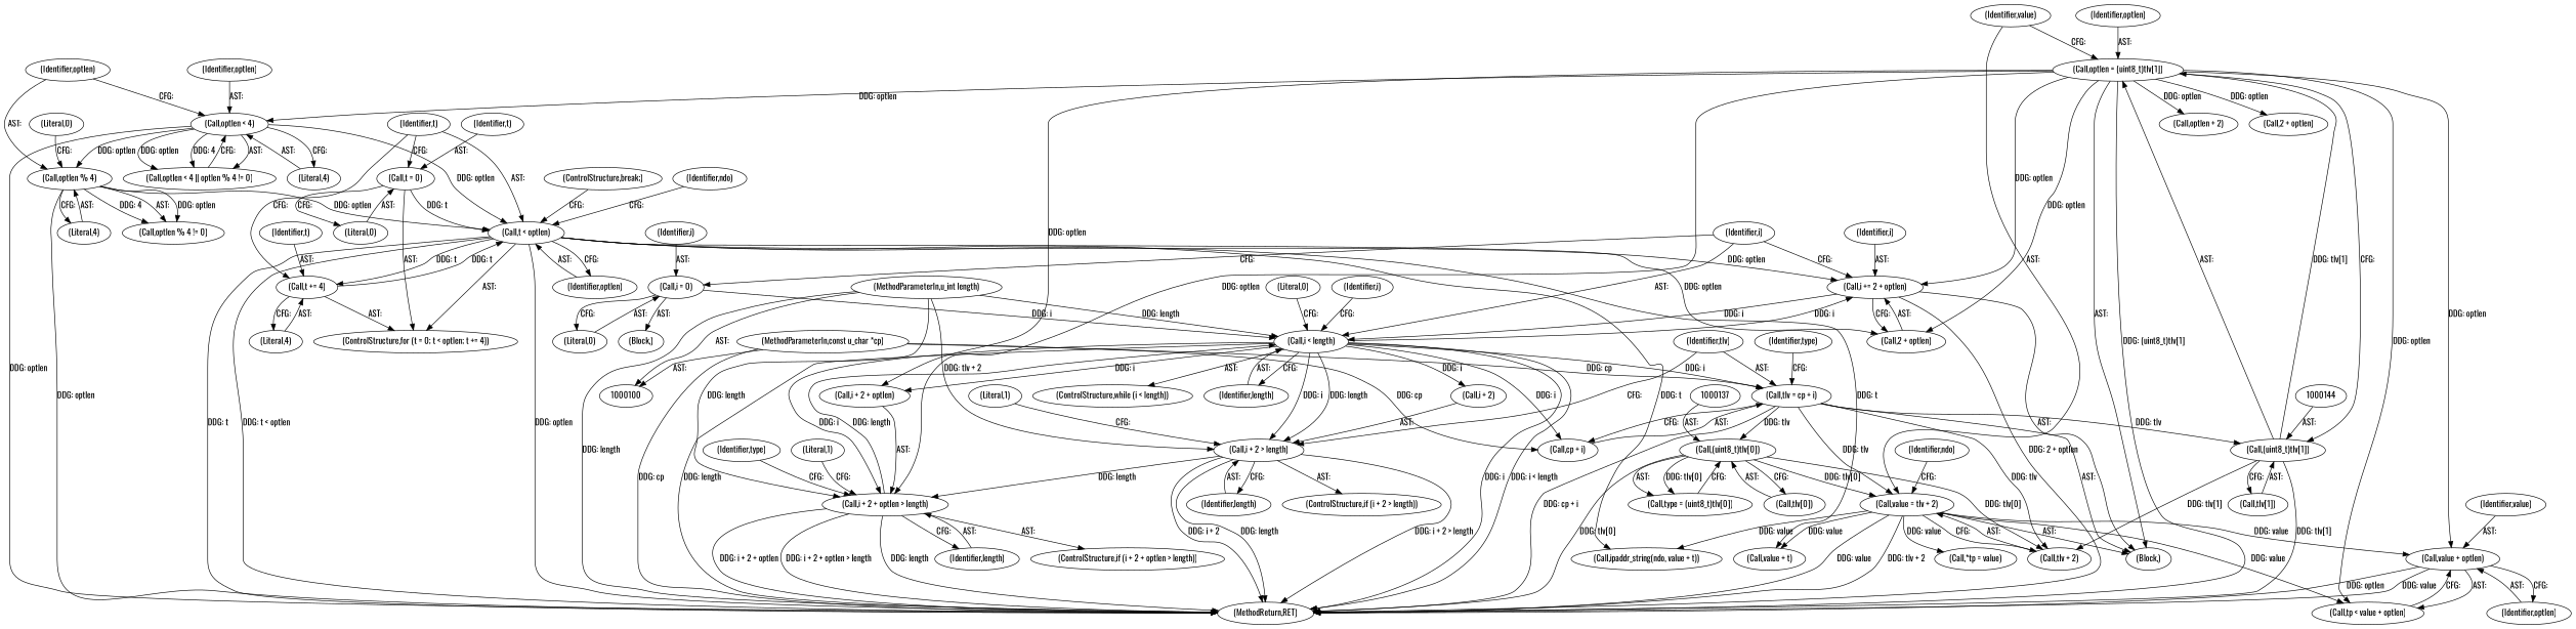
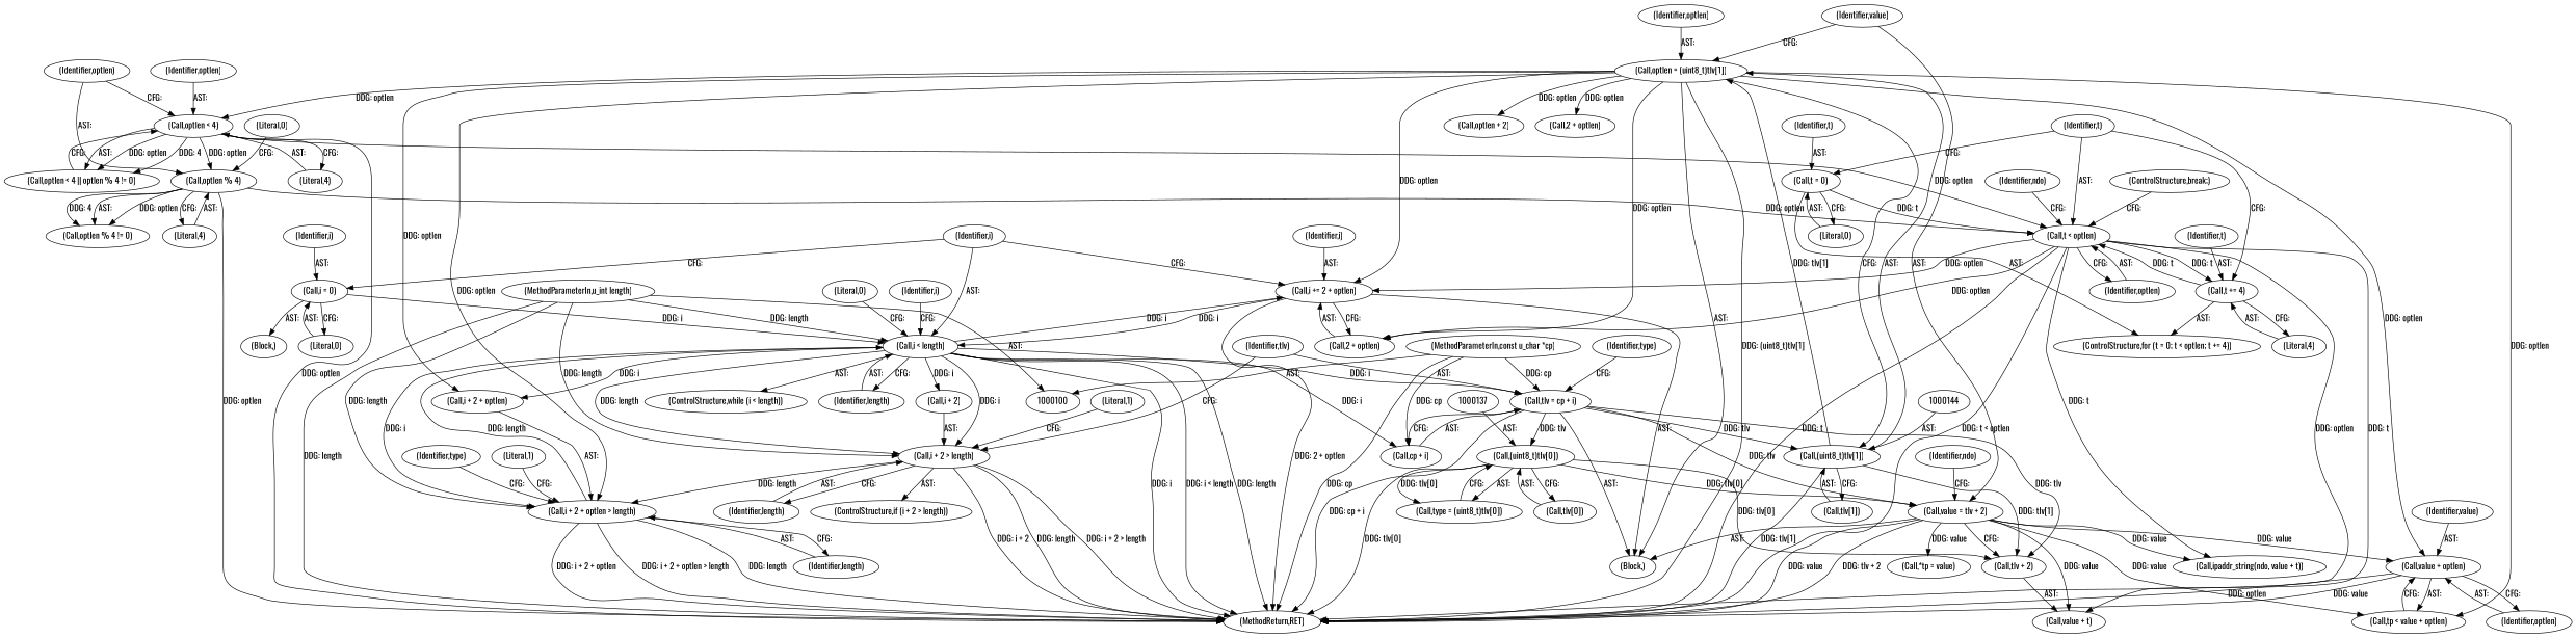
  digraph {
    fontname=Oswald
    node [fontname=Oswald]
    edge [fontname=Oswald]
    n1 [label="(Call,value + optlen)"]
    n2 [label="(MethodReturn,RET)"]
    n3 [label="(Call,tp < value + optlen)"]
    n4 [label="(Identifier,optlen)"]
    n5 [label="(Call,value = tlv + 2)"]
    n6 [label="(Call,value + t)"]
    n7 [label="(Call,*tp = value)"]
    n8 [label="(Block,)"]
    n9 [label="(Call,tlv + 2)"]
    n10 [label="(Call,ipaddr_string(ndo, value + t))"]
    n11 [label="(Call,tlv = cp + i)"]
    n12 [label="(Call,(uint8_t)tlv[1])"]
    n13 [label="(Call,(uint8_t)tlv[0])"]
    n14 [label="(Call,cp + i)"]
    n15 [label="(Call,optlen = (uint8_t)tlv[1])"]
    n16 [label="(Call,tlv[1])"]
    n17 [label="(Call,tlv[0])"]
    n18 [label="(Call,type = (uint8_t)tlv[0])"]
    n19 [label="(MethodParameterIn,const u_char *cp)"]
    1000100
    n21 [label="(Call,i < length)"]
    n22 [label="(Call,i += 2 + optlen)"]
    n23 [label="(Call,i + 2 + optlen > length)"]
    n24 [label="(Call,i + 2 > length)"]
    n25 [label="(Call,i + 2 + optlen)"]
    n26 [label="(ControlStructure,while (i < length))"]
    n27 [label="(Identifier,length)"]
    n28 [label="(Call,i + 2)"]
    n29 [label="(Call,2 + optlen)"]
    n30 [label="(Identifier,length)"]
-   n31 [label="(ControlStructure,if (i + 2 + optlen > length))"]
    n32 [label="(Identifier,length)"]
    n33 [label="(ControlStructure,if (i + 2 > length))"]
    n34 [label="(Call,i = 0)"]
    n35 [label="(Literal,0)"]
    n36 [label="(Block,)"]
    n37 [label="(Call,t < optlen)"]
    n38 [label="(Call,t += 4)"]
    n39 [label="(Identifier,optlen)"]
    n40 [label="(ControlStructure,for (t = 0; t < optlen; t += 4))"]
    n41 [label="(Literal,4)"]
    n42 [label="(Call,t = 0)"]
    n43 [label="(Literal,0)"]
    n44 [label="(Call,optlen < 4)"]
    n45 [label="(Call,optlen % 4)"]
    n46 [label="(Call,optlen < 4 || optlen % 4 != 0)"]
    n47 [label="(Literal,4)"]
    n48 [label="(Literal,4)"]
    n49 [label="(Call,optlen % 4 != 0)"]
    n50 [label="(Call,optlen + 2)"]
    n51 [label="(Call,2 + optlen)"]
    n52 [label="(MethodParameterIn,u_int length)"]
    n53 [label="(Identifier,value)"]
    n54 [label="(Identifier,t)"]
    n55 [label="(Identifier,tlv)"]
    n56 [label="(Identifier,optlen)"]
    n57 [label="(Literal,0)"]
    n58 [label="(Identifier,i)"]
    n59 [label="(Identifier,t)"]
    n60 [label="(Identifier,type)"]
    n61 [label="(Identifier,t)"]
    n62 [label="(Literal,1)"]
    n63 [label="(Literal,0)"]
    n64 [label="(Identifier,i)"]
    n65 [label="(Identifier,optlen)"]
    n66 [label="(Identifier,type)"]
    n67 [label="(Identifier,ndo)"]
    n68 [label="(Identifier,i)"]
    n69 [label="(Identifier,optlen)"]
    n70 [label="(Identifier,i)"]
    n71 [label="(Literal,1)"]
    n72 [label="(Identifier,value)"]
    n73 [label="(ControlStructure,break;)"]
    n74 [label="(Identifier,ndo)"]
    1000144
    1000137
    n1 -> n2 [label="DDG: optlen"]
    n1 -> n2 [label="DDG: value"]
    n1 -> n3 [label="AST: "]
    n1 -> n4 [label="CFG: "]
    n3 -> n1 [label="CFG: "]
    n4 -> n1 [label="AST: "]
    n5 -> n1 [label="DDG: value"]
    n5 -> n2 [label="DDG: value"]
    n5 -> n2 [label="DDG: tlv + 2"]
    n5 -> n3 [label="DDG: value"]
    n5 -> n6 [label="DDG: value"]
    n5 -> n7 [label="DDG: value"]
    n5 -> n8 [label="AST: "]
    n5 -> n9 [label="CFG: "]
    n5 -> n10 [label="DDG: value"]
-   n9 -> n5 [label="AST: "]
+   n9 -> n6 [label="AST: "]
    n11 -> n2 [label="DDG: cp + i"]
    n11 -> n5 [label="DDG: tlv"]
    n11 -> n8 [label="AST: "]
    n11 -> n9 [label="DDG: tlv"]
    n11 -> n12 [label="DDG: tlv"]
    n11 -> n13 [label="DDG: tlv"]
    n11 -> n14 [label="CFG: "]
    n12 -> n2 [label="DDG: tlv[1]"]
    n12 -> n9 [label="DDG: tlv[1]"]
    n12 -> n15 [label="AST: "]
    n12 -> n15 [label="DDG: tlv[1]"]
    n12 -> n16 [label="CFG: "]
    n13 -> n2 [label="DDG: tlv[0]"]
    n13 -> n5 [label="DDG: tlv[0]"]
    n13 -> n9 [label="DDG: tlv[0]"]
    n13 -> n17 [label="CFG: "]
    n13 -> n18 [label="AST: "]
    n13 -> n18 [label="DDG: tlv[0]"]
    n14 -> n11 [label="AST: "]
    n15 -> n1 [label="DDG: optlen"]
    n15 -> n2 [label="DDG: (uint8_t)tlv[1]"]
    n15 -> n3 [label="DDG: optlen"]
    n15 -> n8 [label="AST: "]
    n15 -> n12 [label="CFG: "]
    n15 -> n22 [label="DDG: optlen"]
    n15 -> n23 [label="DDG: optlen"]
    n15 -> n25 [label="DDG: optlen"]
    n15 -> n29 [label="DDG: optlen"]
    n15 -> n44 [label="DDG: optlen"]
    n15 -> n50 [label="DDG: optlen"]
    n15 -> n51 [label="DDG: optlen"]
    n16 -> n12 [label="AST: "]
    n17 -> n13 [label="AST: "]
    n18 -> n13 [label="CFG: "]
    n19 -> n2 [label="DDG: cp"]
    n19 -> n11 [label="DDG: cp"]
    n19 -> n14 [label="DDG: cp"]
    n19 -> 1000100 [label="AST: "]
    n21 -> n2 [label="DDG: length"]
    n21 -> n2 [label="DDG: i"]
    n21 -> n2 [label="DDG: i < length"]
    n21 -> n11 [label="DDG: i"]
    n21 -> n14 [label="DDG: i"]
    n21 -> n22 [label="DDG: i"]
    n21 -> n23 [label="DDG: i"]
    n21 -> n24 [label="DDG: i"]
    n21 -> n24 [label="DDG: length"]
    n21 -> n25 [label="DDG: i"]
    n21 -> n26 [label="AST: "]
    n21 -> n27 [label="CFG: "]
    n21 -> n28 [label="DDG: i"]
    n22 -> n2 [label="DDG: 2 + optlen"]
    n22 -> n8 [label="AST: "]
    n22 -> n21 [label="DDG: i"]
    n22 -> n29 [label="CFG: "]
    n23 -> n2 [label="DDG: i + 2 + optlen > length"]
    n23 -> n2 [label="DDG: length"]
    n23 -> n2 [label="DDG: i + 2 + optlen"]
    n23 -> n21 [label="DDG: length"]
    n23 -> n30 [label="CFG: "]
-   n23 -> n31 [label="AST: "]
    n24 -> n2 [label="DDG: length"]
    n24 -> n2 [label="DDG: i + 2 > length"]
    n24 -> n2 [label="DDG: i + 2"]
    n24 -> n23 [label="DDG: length"]
    n24 -> n32 [label="CFG: "]
    n24 -> n33 [label="AST: "]
    n25 -> n23 [label="AST: "]
    n27 -> n21 [label="AST: "]
    n28 -> n24 [label="AST: "]
    n29 -> n22 [label="AST: "]
    n30 -> n23 [label="AST: "]
    n32 -> n24 [label="AST: "]
    n34 -> n21 [label="DDG: i"]
    n34 -> n35 [label="CFG: "]
    n34 -> n36 [label="AST: "]
    n35 -> n34 [label="AST: "]
    n37 -> n2 [label="DDG: t"]
    n37 -> n2 [label="DDG: t < optlen"]
    n37 -> n2 [label="DDG: optlen"]
    n37 -> n6 [label="DDG: t"]
    n37 -> n10 [label="DDG: t"]
    n37 -> n22 [label="DDG: optlen"]
    n37 -> n29 [label="DDG: optlen"]
    n37 -> n38 [label="DDG: t"]
    n37 -> n39 [label="CFG: "]
-   n37 -> n40 [label="AST: "]
    n38 -> n37 [label="DDG: t"]
    n38 -> n40 [label="AST: "]
    n38 -> n41 [label="CFG: "]
    n39 -> n37 [label="AST: "]
    n41 -> n38 [label="AST: "]
    n42 -> n37 [label="DDG: t"]
    n42 -> n40 [label="AST: "]
    n42 -> n43 [label="CFG: "]
    n43 -> n42 [label="AST: "]
    n44 -> n2 [label="DDG: optlen"]
    n44 -> n37 [label="DDG: optlen"]
    n44 -> n45 [label="DDG: optlen"]
    n44 -> n46 [label="AST: "]
    n44 -> n46 [label="DDG: optlen"]
    n44 -> n46 [label="DDG: 4"]
    n44 -> n47 [label="CFG: "]
    n45 -> n2 [label="DDG: optlen"]
    n45 -> n37 [label="DDG: optlen"]
    n45 -> n48 [label="CFG: "]
    n45 -> n49 [label="AST: "]
    n45 -> n49 [label="DDG: optlen"]
    n45 -> n49 [label="DDG: 4"]
    n46 -> n44 [label="CFG: "]
    n47 -> n44 [label="AST: "]
    n48 -> n45 [label="AST: "]
    n52 -> n2 [label="DDG: length"]
    n52 -> 1000100 [label="AST: "]
    n52 -> n21 [label="DDG: length"]
    n52 -> n23 [label="DDG: length"]
-   n52 -> n24 [label="DDG: tlv + 2"]
+   n52 -> n24 [label="DDG: length"]
    n53 -> n1 [label="AST: "]
    n54 -> n38 [label="AST: "]
    n55 -> n11 [label="AST: "]
    n55 -> n24 [label="CFG: "]
    n56 -> n15 [label="AST: "]
    n57 -> n21 [label="CFG: "]
    n58 -> n21 [label="AST: "]
    n58 -> n22 [label="CFG: "]
    n58 -> n34 [label="CFG: "]
    n59 -> n42 [label="AST: "]
    n60 -> n23 [label="CFG: "]
    n61 -> n37 [label="AST: "]
    n61 -> n38 [label="CFG: "]
    n61 -> n42 [label="CFG: "]
    n62 -> n23 [label="CFG: "]
    n63 -> n45 [label="CFG: "]
    n64 -> n34 [label="AST: "]
    n65 -> n44 [label="AST: "]
    n66 -> n11 [label="CFG: "]
    n67 -> n37 [label="CFG: "]
    n68 -> n21 [label="CFG: "]
    n69 -> n44 [label="CFG: "]
    n69 -> n45 [label="AST: "]
    n70 -> n22 [label="AST: "]
    n71 -> n24 [label="CFG: "]
    n72 -> n5 [label="AST: "]
    n72 -> n15 [label="CFG: "]
    n73 -> n37 [label="CFG: "]
    n74 -> n5 [label="CFG: "]
    1000144 -> n12 [label="AST: "]
    1000137 -> n13 [label="AST: "]
  }
